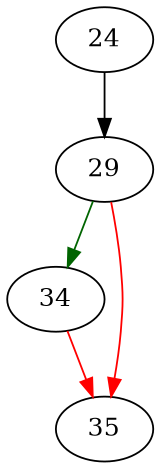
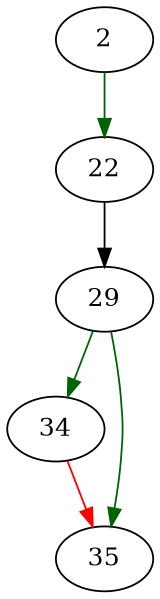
  strict digraph {
    edge [color=darkgreen]
-   24
+   2 [entry=true]
+   24 [label=22]
    29
    34
    35
+   2 -> 24 [cond=true]
    24 -> 29 [color=""]
    29 -> 34 [cond=true]
-   29 -> 35 [color=red cond=false]
+   29 -> 35 [cond=false]
    34 -> 35 [color=red]
  }
